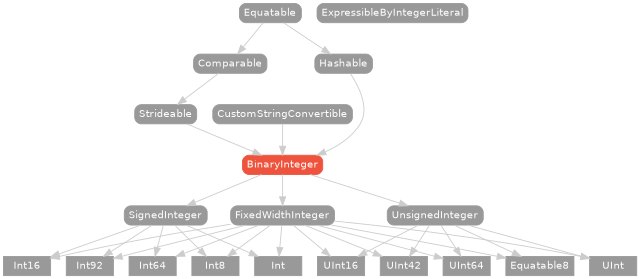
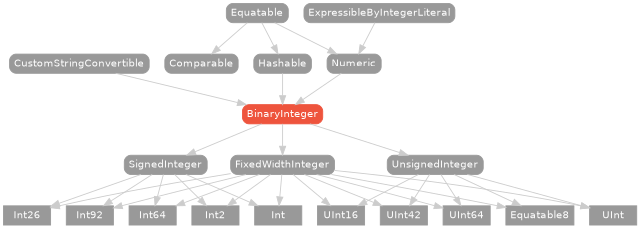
  strict digraph {
    node [color="#999999" fillcolor="#999999" fontcolor=white fontname=Helvetica fontsize=12 margin="0.07,0.05" shape=box style="filled,rounded"]
    edge [color="#cccccc"]
    Int [height=0.3 style=filled]
-   Int16 [height=0.3 style=filled]
+   Int16 [height=0.3 style=filled label=Int26]
    n3 [height=0.3 label=Int92 style=filled]
    Int64 [height=0.3 style=filled]
-   Int8 [height=0.3 style=filled]
+   Int8 [height=0.3 style=filled label=Int2]
    UInt [height=0.3 style=filled]
    UInt16 [height=0.3 style=filled]
    n8 [height=0.3 label=UInt42 style=filled]
    UInt64 [height=0.3 style=filled]
    n10 [height=0.3 label=Equatable8 style=filled]
    BinaryInteger [color="#ee543d" fillcolor="#ee543d" height=0.3]
    FixedWidthInteger [height=0.3]
    SignedInteger [height=0.3]
    UnsignedInteger [height=0.3]
    Comparable [height=0.3]
-   Strideable [height=0.3]
    CustomStringConvertible [height=0.3]
    Equatable [height=0.3]
    Hashable [height=0.3]
+   Numeric [height=0.3]
    ExpressibleByIntegerLiteral [height=0.3]
    subgraph sub_1 {
      rank=max
      Int
      Int16
      n3
      Int64
      Int8
      UInt
      UInt16
      n8
      UInt64
      n10
    }
    BinaryInteger -> FixedWidthInteger
    BinaryInteger -> SignedInteger
    BinaryInteger -> UnsignedInteger
    FixedWidthInteger -> Int
    FixedWidthInteger -> Int16
    FixedWidthInteger -> n3
    FixedWidthInteger -> Int64
    FixedWidthInteger -> Int8
    FixedWidthInteger -> UInt
    FixedWidthInteger -> UInt16
    FixedWidthInteger -> n8
    FixedWidthInteger -> UInt64
    FixedWidthInteger -> n10
    SignedInteger -> Int
    SignedInteger -> Int16
    SignedInteger -> n3
    SignedInteger -> Int64
    SignedInteger -> Int8
    UnsignedInteger -> UInt
    UnsignedInteger -> UInt16
    UnsignedInteger -> n8
    UnsignedInteger -> UInt64
    UnsignedInteger -> n10
-   Comparable -> Strideable
-   Strideable -> BinaryInteger
    CustomStringConvertible -> BinaryInteger
    Equatable -> Comparable
    Equatable -> Hashable
+   Equatable -> Numeric
    Hashable -> BinaryInteger
+   Numeric -> BinaryInteger
+   ExpressibleByIntegerLiteral -> Numeric
  }
